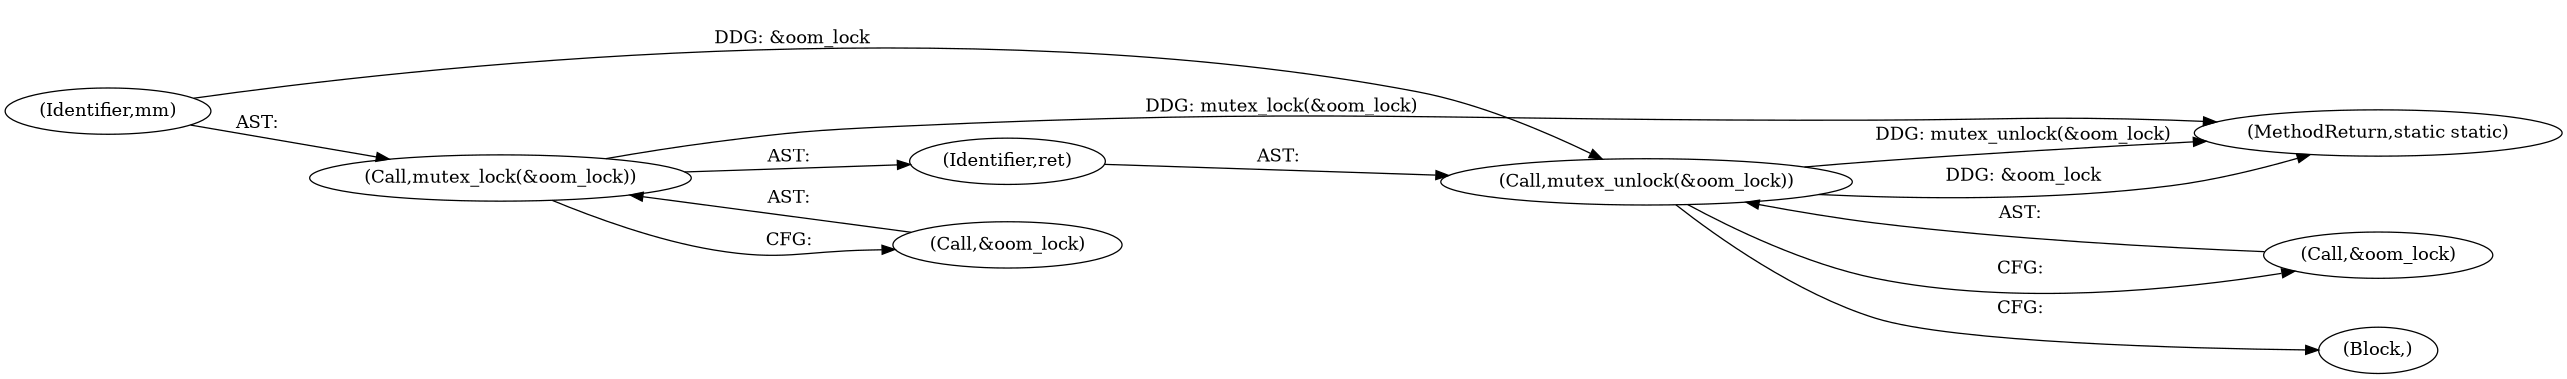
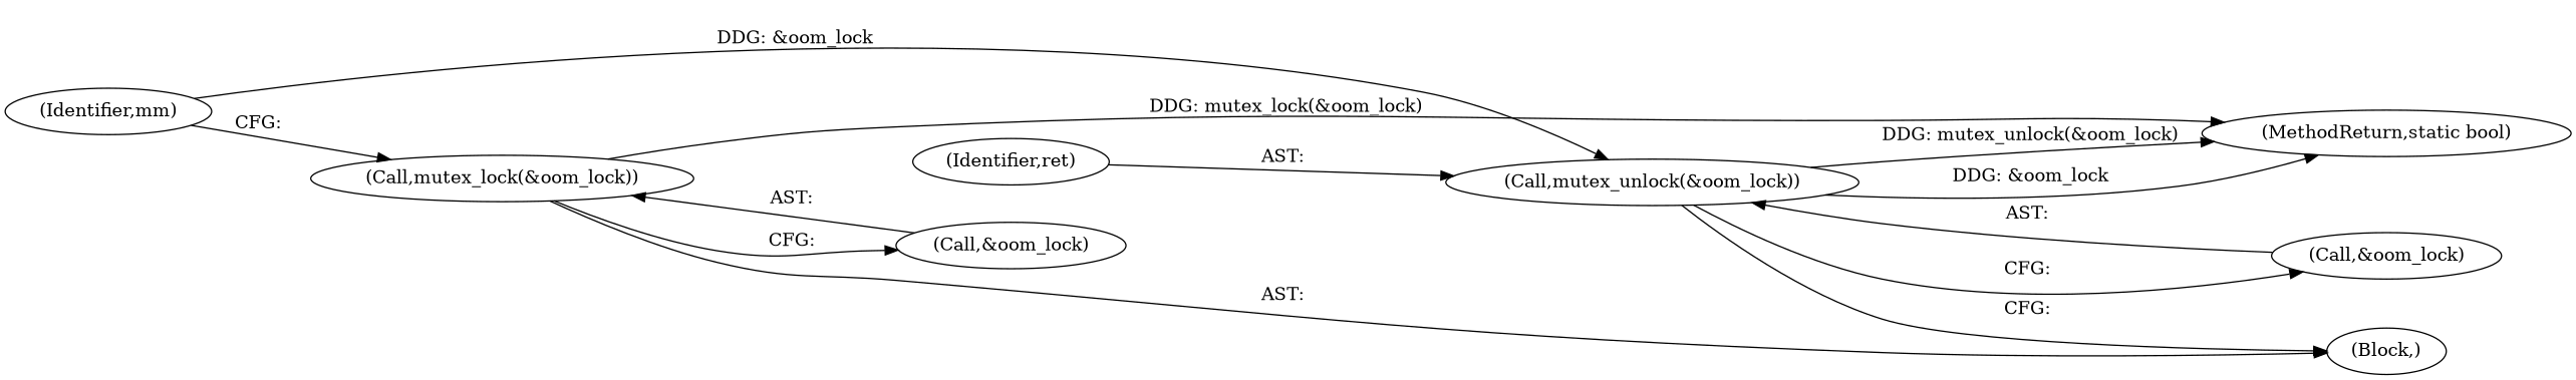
  digraph {
    rankdir=LR
    n1 [label="(Call,mutex_unlock(&oom_lock))"]
    n2 [label="(Block,)"]
    n3 [label="(Call,&oom_lock)"]
-   n4 [label="(MethodReturn,static static)"]
+   n4 [label="(MethodReturn,static bool)"]
    n5 [label="(Call,mutex_lock(&oom_lock))"]
    n6 [label="(Call,&oom_lock)"]
    n7 [label="(Identifier,mm)"]
    n8 [label="(Identifier,ret)"]
    n1 -> n2 [label="CFG: "]
    n1 -> n3 [label="CFG: "]
    n1 -> n4 [label="DDG: mutex_unlock(&oom_lock)"]
    n1 -> n4 [label="DDG: &oom_lock"]
    n3 -> n1 [label="AST: "]
-   n5 -> n8 [label="AST: "]
+   n5 -> n2 [label="AST: "]
    n5 -> n4 [label="DDG: mutex_lock(&oom_lock)"]
    n5 -> n6 [label="CFG: "]
    n6 -> n5 [label="AST: "]
    n7 -> n1 [label="DDG: &oom_lock"]
-   n7 -> n5 [label="AST: "]
+   n7 -> n5 [label="CFG: "]
    n8 -> n1 [label="AST: "]
  }
